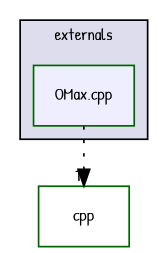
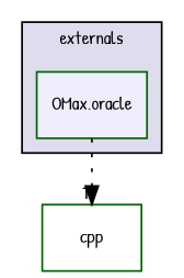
  digraph {
    compound=true
    fontname="Patrick Hand"
    node [fontname="Patrick Hand" fontsize=10 shape=box color=darkgreen]
-   n1 [fillcolor="#eeeeff" label="OMax.cpp" pencolor=black style=filled]
+   n1 [fillcolor="#eeeeff" label="OMax.oracle" pencolor=black style=filled]
    n2 [label=cpp]
    subgraph cluster_1 {
      bgcolor="#ddddee"
      fontsize=10
      label=externals
      pencolor=black
      n1
    }
    n1 -> n2 [headlabel=1 labeldistance=1.5 labelfontname=FreeSans labelfontsize=10 style=dotted arrowhead=normal fontname="Patrick Hand"]
  }
